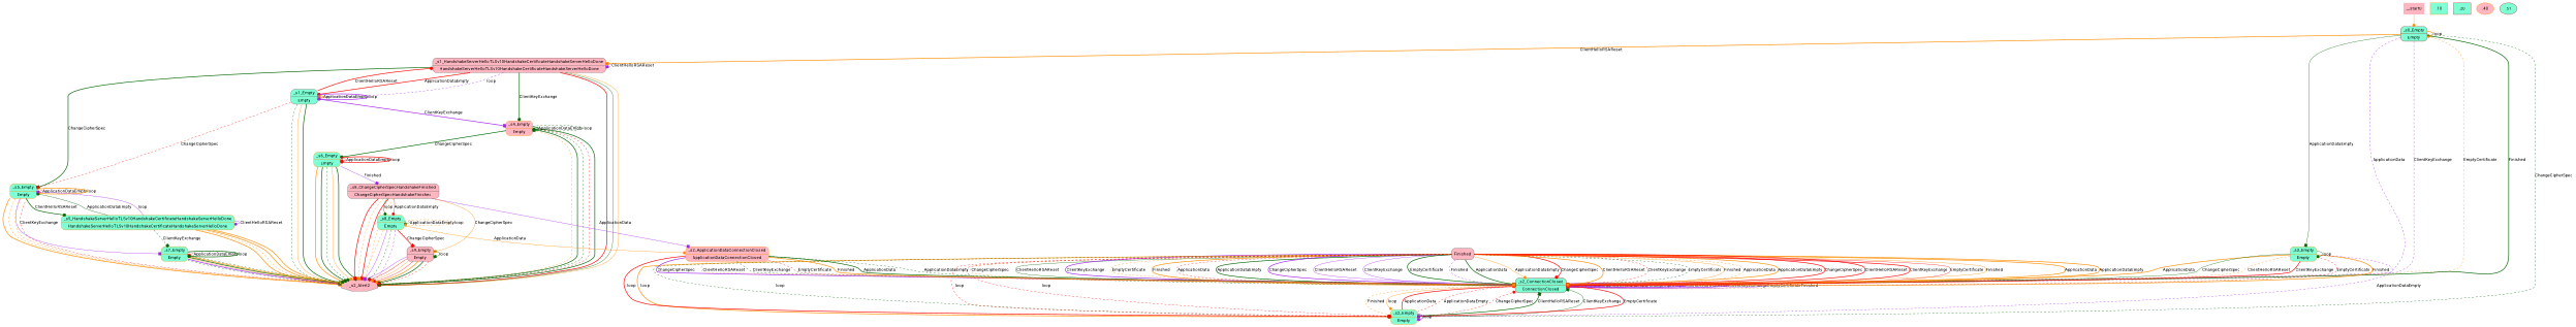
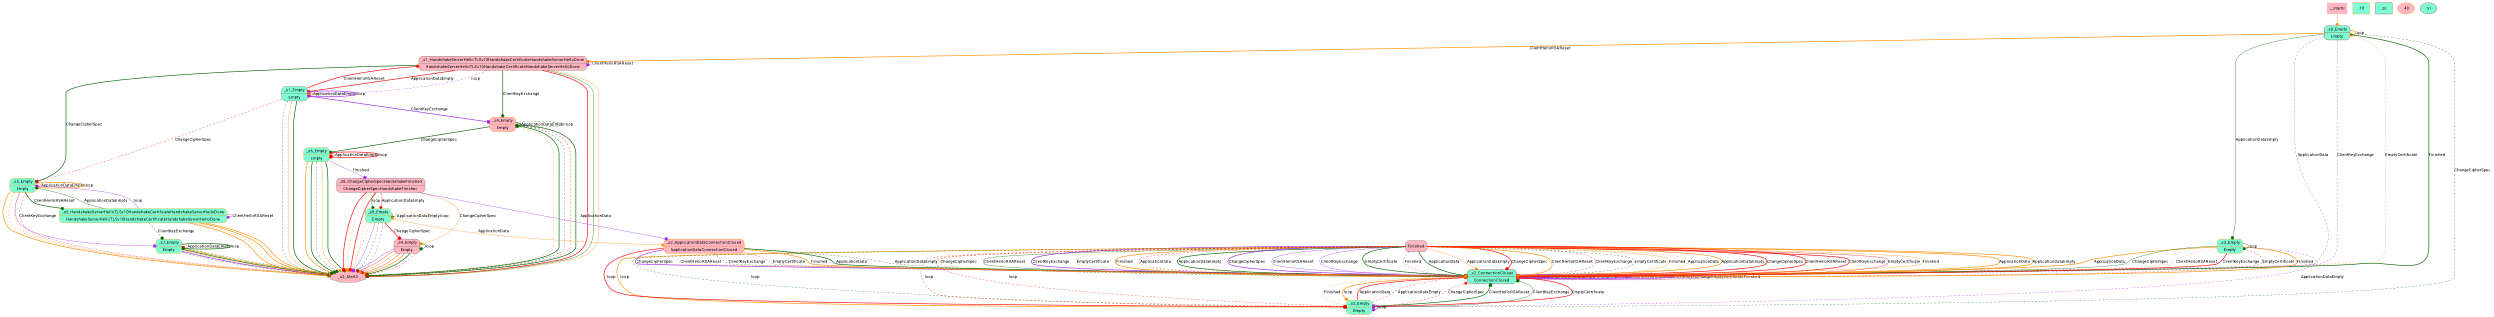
  digraph {
    fontname=Roboto
    node [color=darkorange fillcolor=aquamarine fontname=Roboto shape=record style="rounded,filled"]
    edge [arrowhead=box color=darkorange fontname=Roboto style=bold]
    __start0 [fillcolor=lightpink shape=none style=filled]
    n2 [color=brown label="{ _s0_Empty | Empty }"]
    n3 [color=gray40 fillcolor=lightpink label="{ _s1_HandshakeServerHelloTLSv10HandshakeCertificateHandshakeServerHelloDone | HandshakeServerHelloTLSv10HandshakeCertificateHandshakeServerHelloDone }"]
    n4 [color=brown label="{ _s2_ConnectionClosed | ConnectionClosed }"]
    n5 [label="{ _s2_Empty | Empty }"]
    n6 [label="{ _s3_Empty | Empty }"]
    n7 [color=gray40 label="{ _s1_Empty | Empty }"]
    _s2_Alert2 [color=gray40 fillcolor=lightpink shape=octagon style=filled]
    n9 [fillcolor=lightpink label="{ _s4_Empty | Empty }"]
    n10 [label="{ _s5_Empty | Empty }"]
    n11 [label="{ _s6_Empty | Empty }"]
    n12 [label="{ _s5_HandshakeServerHelloTLSv10HandshakeCertificateHandshakeServerHelloDone | HandshakeServerHelloTLSv10HandshakeCertificateHandshakeServerHelloDone }"]
    n13 [label="{ _s7_Empty | Empty }"]
    .10 [shape=box style=filled]
    n15 [color=gray40 fillcolor=lightpink label=Finished shape=box]
    .20 [color=brown shape=box style=filled]
    .40 [fillcolor=lightpink shape=ellipse style=filled]
    .51 [color=brown shape=ellipse style=filled]
    n19 [fillcolor=lightpink label="{ _s2_ApplicationDataConnectionClosed | ApplicationDataConnectionClosed }"]
    n20 [color=gray40 fillcolor=lightpink label="{ _s8_ChangeCipherSpecHandshakeFinished | ChangeCipherSpecHandshakeFinished }"]
    n21 [label="{ _s8_Empty | Empty }"]
    n22 [color=gray40 fillcolor=lightpink label="{ _s9_Empty | Empty }"]
    __start0 -> n2 [arrowhead=dot style=solid]
    n2 -> n2 [arrowhead=dot label=loop]
    n2 -> n3 [label=ClientHelloRSAReset]
    n2 -> n4 [color=purple label=ApplicationData style=dashed]
    n2 -> n4 [arrowhead=dot color=purple label=ClientKeyExchange style=dashed]
    n2 -> n4 [label=EmptyCertificate style=dashed]
    n2 -> n4 [arrowhead=dot color=darkgreen label=Finished]
    n2 -> n5 [color=darkgreen label=ChangeCipherSpec style=dashed]
    n2 -> n6 [color=darkgreen label=ApplicationDataEmpty style=solid]
    n3 -> n3 [color=purple label=ClientHelloRSAReset style=dashed]
    n3 -> n7 [arrowhead=dot color=red label=ApplicationDataEmpty]
    n3 -> n7 [color=purple label=loop style=dashed]
    n3 -> _s2_Alert2 [color=red]
    n3 -> _s2_Alert2 [arrowhead=dot color=darkgreen style=solid]
    n3 -> _s2_Alert2 [arrowhead=dot style=solid]
    n3 -> n9 [arrowhead=dot color=darkgreen label=ClientKeyExchange]
    n3 -> n10 [color=darkgreen label=ChangeCipherSpec]
    n4 -> n4 [color=red label=ApplicationData style=dashed]
    n4 -> n4 [color=purple label=ApplicationDataEmpty]
    n4 -> n4 [arrowhead=dot color=red label=ChangeCipherSpec style=solid]
    n4 -> n4 [color=purple label=ClientHelloRSAReset]
    n4 -> n4 [color=purple label=ClientKeyExchange]
    n4 -> n4 [color=purple label=EmptyCertificate style=solid]
    n4 -> n4 [arrowhead=dot label=Finished style=dashed]
-   n4 -> n5 [arrowhead=dot label=loop style=solid]
+   n4 -> n5 [arrowhead=dot label=loop]
    n5 -> n4 [arrowhead=dot color=red label=ApplicationData]
    n5 -> n4 [arrowhead=dot color=red label=ApplicationDataEmpty style=dashed]
    n5 -> n4 [arrowhead=dot color=red label=ChangeCipherSpec style=dashed]
    n5 -> n4 [color=darkgreen label=ClientHelloRSAReset]
    n5 -> n4 [color=darkgreen label=ClientKeyExchange style=solid]
    n5 -> n4 [arrowhead=dot color=red label=EmptyCertificate]
    n5 -> n4 [arrowhead=dot label=Finished style=dashed]
    n5 -> n5 [arrowhead=dot color=purple label=loop]
    n6 -> n4 [arrowhead=dot label=ApplicationData]
    n6 -> n4 [arrowhead=dot color=darkgreen label=ChangeCipherSpec style=solid]
    n6 -> n4 [label=ClientHelloRSAReset style=dashed]
    n6 -> n4 [color=red label=ClientKeyExchange]
    n6 -> n4 [arrowhead=dot color=red label=EmptyCertificate style=dashed]
    n6 -> n4 [arrowhead=dot label=Finished]
    n6 -> n5 [arrowhead=dot color=purple label=ApplicationDataEmpty style=dashed]
    n6 -> n6 [arrowhead=dot color=darkgreen label=loop style=solid]
    n7 -> n3 [arrowhead=dot color=red label=ClientHelloRSAReset]
    n7 -> n7 [label=ApplicationDataEmpty]
    n7 -> n7 [arrowhead=dot color=purple label=loop]
    n7 -> _s2_Alert2 [arrowhead=dot color=darkgreen style=dashed]
    n7 -> _s2_Alert2 [arrowhead=dot style=solid]
    n7 -> _s2_Alert2 [arrowhead=dot color=darkgreen]
    n7 -> n9 [color=purple label=ClientKeyExchange]
    n7 -> n10 [arrowhead=dot color=red label=ChangeCipherSpec style=dashed]
    n9 -> _s2_Alert2 [arrowhead=dot style=dashed]
    n9 -> _s2_Alert2 [arrowhead=dot color=darkgreen]
    n9 -> _s2_Alert2 [color=darkgreen style=dashed]
    n9 -> _s2_Alert2 [arrowhead=dot color=red style=dashed]
    n9 -> _s2_Alert2 [arrowhead=dot color=darkgreen]
    n9 -> n9 [arrowhead=dot color=darkgreen label=ApplicationDataEmpty]
    n9 -> n9 [color=darkgreen label=loop style=dashed]
    n9 -> n11 [arrowhead=dot color=darkgreen label=ChangeCipherSpec]
    n10 -> _s2_Alert2 [arrowhead=dot]
    n10 -> _s2_Alert2 [style=dashed]
    n10 -> _s2_Alert2 [arrowhead=dot style=dashed]
    n10 -> _s2_Alert2 [color=red style=dashed]
    n10 -> n10 [color=red label=ApplicationDataEmpty style=dashed]
    n10 -> n10 [label=loop]
    n10 -> n12 [arrowhead=dot color=darkgreen label=ClientHelloRSAReset]
    n10 -> n13 [color=purple label=ClientKeyExchange style=solid]
    n11 -> _s2_Alert2
    n11 -> _s2_Alert2 [color=darkgreen]
    n11 -> _s2_Alert2 [color=darkgreen style=dashed]
    n11 -> _s2_Alert2 [arrowhead=dot style=solid]
    n11 -> _s2_Alert2 [color=darkgreen]
    n11 -> n11 [color=red label=ApplicationDataEmpty style=solid]
    n11 -> n11 [arrowhead=dot color=red label=loop]
    n11 -> n20 [color=purple label=Finished style=solid]
    n12 -> _s2_Alert2
    n12 -> _s2_Alert2 [arrowhead=dot style=dashed]
    n12 -> _s2_Alert2 [arrowhead=dot]
    n12 -> _s2_Alert2
    n12 -> n10 [arrowhead=dot color=darkgreen label=ApplicationDataEmpty style=solid]
    n12 -> n10 [arrowhead=dot color=purple label=loop style=solid]
    n12 -> n12 [arrowhead=dot color=purple label=ClientHelloRSAReset style=solid]
    n12 -> n13 [color=darkgreen label=ClientKeyExchange style=dashed]
    n13 -> _s2_Alert2 [color=darkgreen style=dashed]
    n13 -> _s2_Alert2 [arrowhead=dot color=purple]
    n13 -> _s2_Alert2 [style=solid]
    n13 -> _s2_Alert2 [color=darkgreen]
    n13 -> _s2_Alert2
    n13 -> _s2_Alert2 [color=darkgreen style=dashed]
    n13 -> n13 [color=red label=ApplicationDataEmpty style=dashed]
    n13 -> n13 [arrowhead=dot color=darkgreen label=loop]
    n15 -> n4 [label=ApplicationData]
    n15 -> n4 [arrowhead=dot label=ApplicationDataEmpty]
    n15 -> n4 [label=ChangeCipherSpec style=dashed]
    n15 -> n4 [color=darkgreen label=ClientHelloRSAReset style=solid]
    n15 -> n4 [arrowhead=dot color=purple label=ClientKeyExchange]
    n15 -> n4 [arrowhead=dot label=EmptyCertificate style=dashed]
    n15 -> n4 [arrowhead=dot label=Finished]
    n15 -> n4 [color=red label=ApplicationData style=dashed]
    n15 -> n4 [arrowhead=dot color=darkgreen label=ApplicationDataEmpty]
    n15 -> n4 [arrowhead=dot color=purple label=ChangeCipherSpec]
    n15 -> n4 [color=purple label=ClientHelloRSAReset style=solid]
    n15 -> n4 [arrowhead=dot color=purple label=ClientKeyExchange style=solid]
    n15 -> n4 [arrowhead=dot color=darkgreen label=EmptyCertificate]
    n15 -> n4 [color=purple label=Finished style=dashed]
    n15 -> n4 [color=darkgreen label=ApplicationData]
    n15 -> n4 [arrowhead=dot label=ApplicationDataEmpty style=solid]
    n15 -> n4 [arrowhead=dot color=red label=ChangeCipherSpec]
    n15 -> n4 [label=ClientHelloRSAReset]
    n15 -> n4 [arrowhead=dot color=red label=ClientKeyExchange style=dashed]
    n15 -> n4 [color=darkgreen label=EmptyCertificate style=dashed]
    n15 -> n4 [arrowhead=dot label=Finished style=solid]
    n15 -> n4 [label=ApplicationData style=dashed]
    n15 -> n4 [label=ApplicationDataEmpty]
    n15 -> n4 [color=red label=ChangeCipherSpec]
    n15 -> n4 [color=red label=ClientHelloRSAReset]
    n15 -> n4 [color=red label=ClientKeyExchange]
    n15 -> n4 [color=red label=EmptyCertificate style=solid]
    n15 -> n4 [label=Finished style=solid]
    n15 -> n5 [label=loop]
    n15 -> n5 [color=darkgreen label=loop style=dashed]
    n15 -> n5 [color=red label=loop style=dashed]
    n15 -> n5 [arrowhead=dot color=red label=loop style=dashed]
    n19 -> n4 [color=darkgreen label=ApplicationData]
    n19 -> n4 [arrowhead=dot color=darkgreen label=ApplicationDataEmpty style=dashed]
    n19 -> n4 [arrowhead=dot color=purple label=ChangeCipherSpec]
    n19 -> n4 [label=ClientHelloRSAReset style=dashed]
    n19 -> n4 [arrowhead=dot color=darkgreen label=ClientKeyExchange style=dashed]
    n19 -> n4 [color=red label=EmptyCertificate style=dashed]
    n19 -> n4 [label=Finished]
    n19 -> n5 [arrowhead=dot color=red label=loop]
    n20 -> _s2_Alert2 [color=red]
    n20 -> _s2_Alert2 [style=dashed]
    n20 -> _s2_Alert2 [color=red]
    n20 -> _s2_Alert2 [style=dashed]
    n20 -> n19 [color=purple label=ApplicationData style=solid]
    n20 -> n21 [arrowhead=dot color=red label=ApplicationDataEmpty style=solid]
    n20 -> n21 [arrowhead=dot color=darkgreen label=loop style=solid]
    n20 -> n22 [label=ChangeCipherSpec style=solid]
    n21 -> _s2_Alert2 [style=dashed]
    n21 -> _s2_Alert2 [arrowhead=dot color=purple style=solid]
    n21 -> _s2_Alert2 [color=darkgreen style=dashed]
    n21 -> _s2_Alert2 [color=purple style=dashed]
    n21 -> n19 [arrowhead=dot label=ApplicationData style=solid]
    n21 -> n21 [arrowhead=dot color=darkgreen label=ApplicationDataEmpty style=dashed]
    n21 -> n21 [arrowhead=dot label=loop style=dashed]
    n21 -> n22 [color=red label=ChangeCipherSpec]
    n22 -> _s2_Alert2 [color=purple style=solid]
    n22 -> _s2_Alert2 [arrowhead=dot color=red style=solid]
    n22 -> _s2_Alert2 [arrowhead=dot style=solid]
    n22 -> _s2_Alert2 [arrowhead=dot color=red style=solid]
    n22 -> _s2_Alert2
    n22 -> _s2_Alert2 [arrowhead=dot color=darkgreen]
    n22 -> _s2_Alert2 [arrowhead=dot color=red style=dashed]
    n22 -> n22 [color=darkgreen label=loop style=solid]
  }
